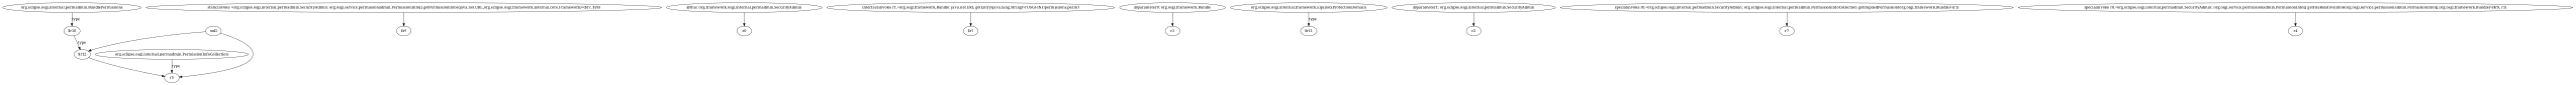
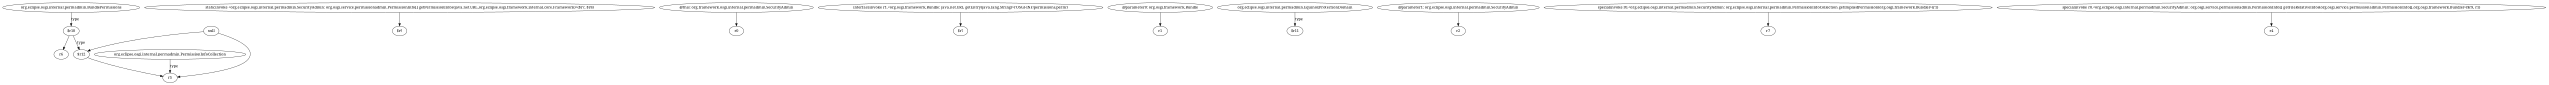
  digraph {
    fontname="Noto Serif"
    node [fontname="Noto Serif"]
    edge [fontname="Noto Serif"]
    n1 [label="$r10"]
+   n2 [label=r6]
    n3 [label="$r12"]
    n4 [label=r5]
    n5 [label="org.eclipse.osgi.internal.permadmin.PermissionInfoCollection"]
    n6 [label="staticinvoke <org.eclipse.osgi.internal.permadmin.SecurityAdmin: org.osgi.service.permissionadmin.PermissionInfo[] getPermissionInfos(java.net.URL,org.eclipse.osgi.framework.internal.core.Framework)>($r7, $r8)"]
    n7 [label="$r9"]
    n8 [label=null]
    n9 [label="@this: org.framework.osgi.internal.permadmin.SecurityAdmin"]
    n10 [label=r0]
    n11 [label="interfaceinvoke r1.<org.osgi.framework.Bundle: java.net.URL getEntry(java.lang.String)>('OSGI-INF/permissions.perm')"]
    n12 [label="$r7"]
    n13 [label="@parameter0: org.osgi.framework.Bundle"]
    n14 [label=r1]
    n15 [label="org.eclipse.osgi.internal.permadmin.BundlePermissions"]
-   n16 [label="org.eclipse.osgi.internal.framework.EquinoxProtectionDomain"]
+   n16 [label="org.eclipse.osgi.internal.permadmin.EquinoxProtectionDomain"]
    n17 [label="$r11"]
    n18 [label="@parameter1: org.eclipse.osgi.internal.permadmin.SecurityAdmin"]
    n19 [label=r2]
    n20 [label="specialinvoke r0.<org.eclipse.osgi.internal.permadmin.SecurityAdmin: org.eclipse.osgi.internal.permadmin.PermissionInfoCollection getImpliedPermission(org.osgi.framework.Bundle)>(r1)"]
    n21 [label=r7]
    n22 [label="specialinvoke r0.<org.eclipse.osgi.internal.permadmin.SecurityAdmin: org.osgi.service.permissionadmin.PermissionInfo[] getFileRelativeInfos(org.osgi.service.permissionadmin.PermissionInfo[],org.osgi.framework.Bundle)>($r9, r1)"]
    n23 [label=r4]
+   n1 -> n2
    n1 -> n3 [label=type]
    n3 -> n4
    n5 -> n4 [label=type]
    n6 -> n7
    n8 -> n3
    n8 -> n4
    n9 -> n10
    n11 -> n12
    n13 -> n14
    n15 -> n1 [label=type]
    n16 -> n17 [label=type]
    n18 -> n19
    n20 -> n21
    n22 -> n23
  }
